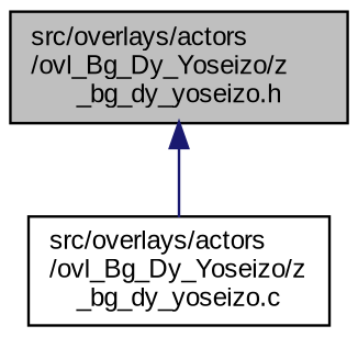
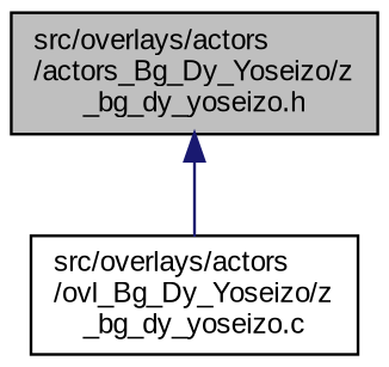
  digraph {
    fontname="Liberation Sans"
    node [color=black fontname="Liberation Sans" fontsize=10 shape=record style=filled]
-   n1 [fillcolor=grey75 fontcolor=black height=0.2 label="src/overlays/actors\l/ovl_Bg_Dy_Yoseizo/z\l_bg_dy_yoseizo.h" width=0.4]
+   n1 [fillcolor=grey75 fontcolor=black height=0.2 label="src/overlays/actors\l/actors_Bg_Dy_Yoseizo/z\l_bg_dy_yoseizo.h" width=0.4]
    n2 [fillcolor=white height=0.2 label="src/overlays/actors\l/ovl_Bg_Dy_Yoseizo/z\l_bg_dy_yoseizo.c" width=0.4]
    n1 -> n2 [color=midnightblue dir=back fontname="Liberation Sans" fontsize=10 labelfontname=Helvetica labelfontsize=10 style=solid]
  }
